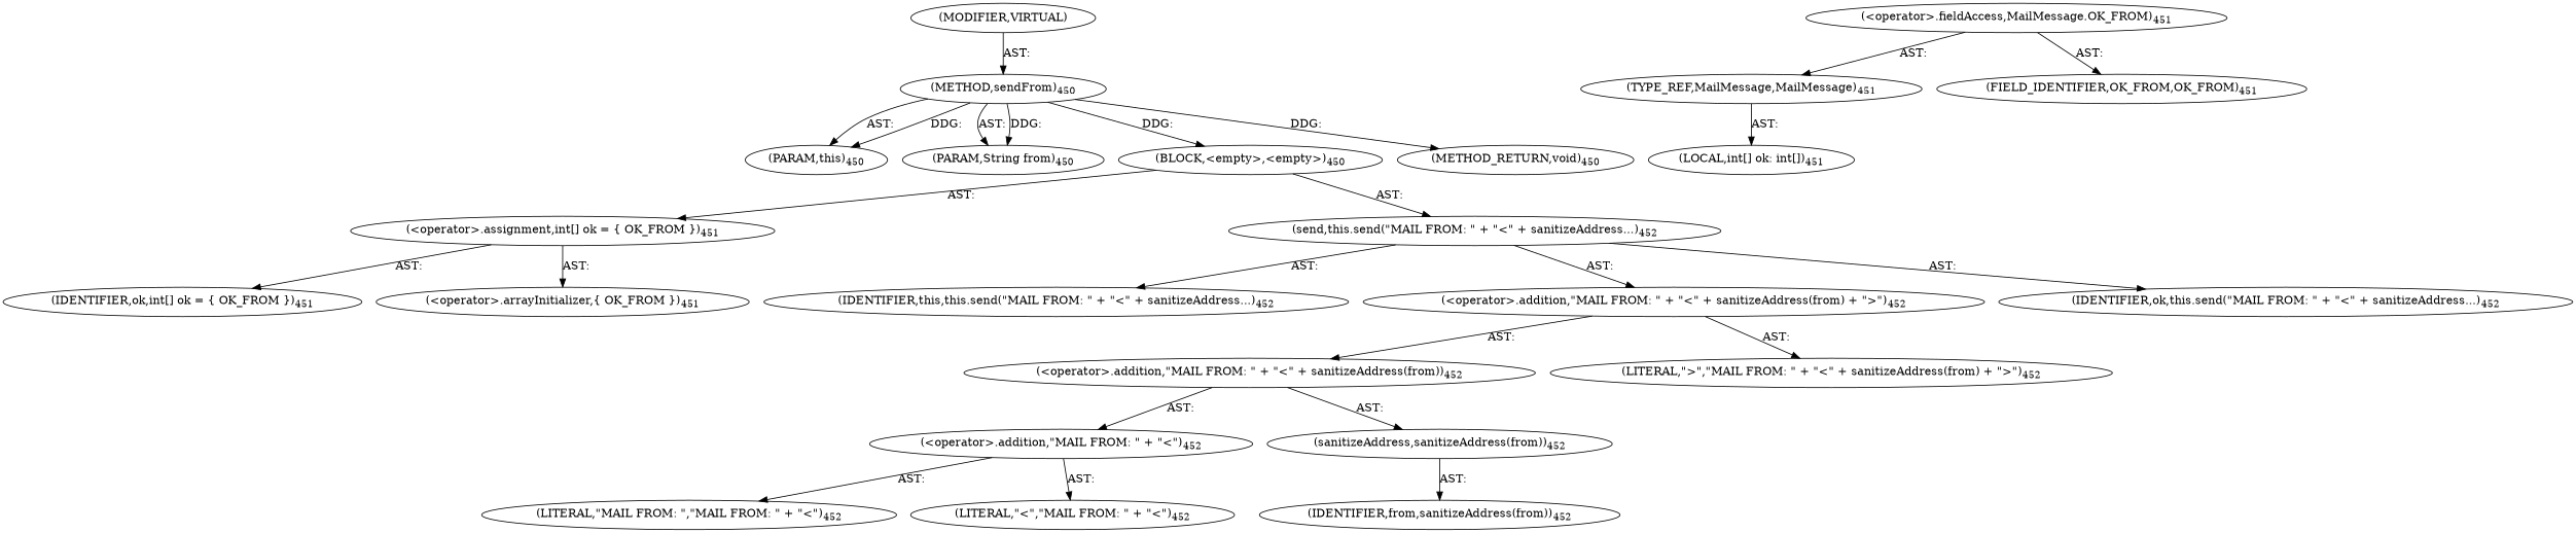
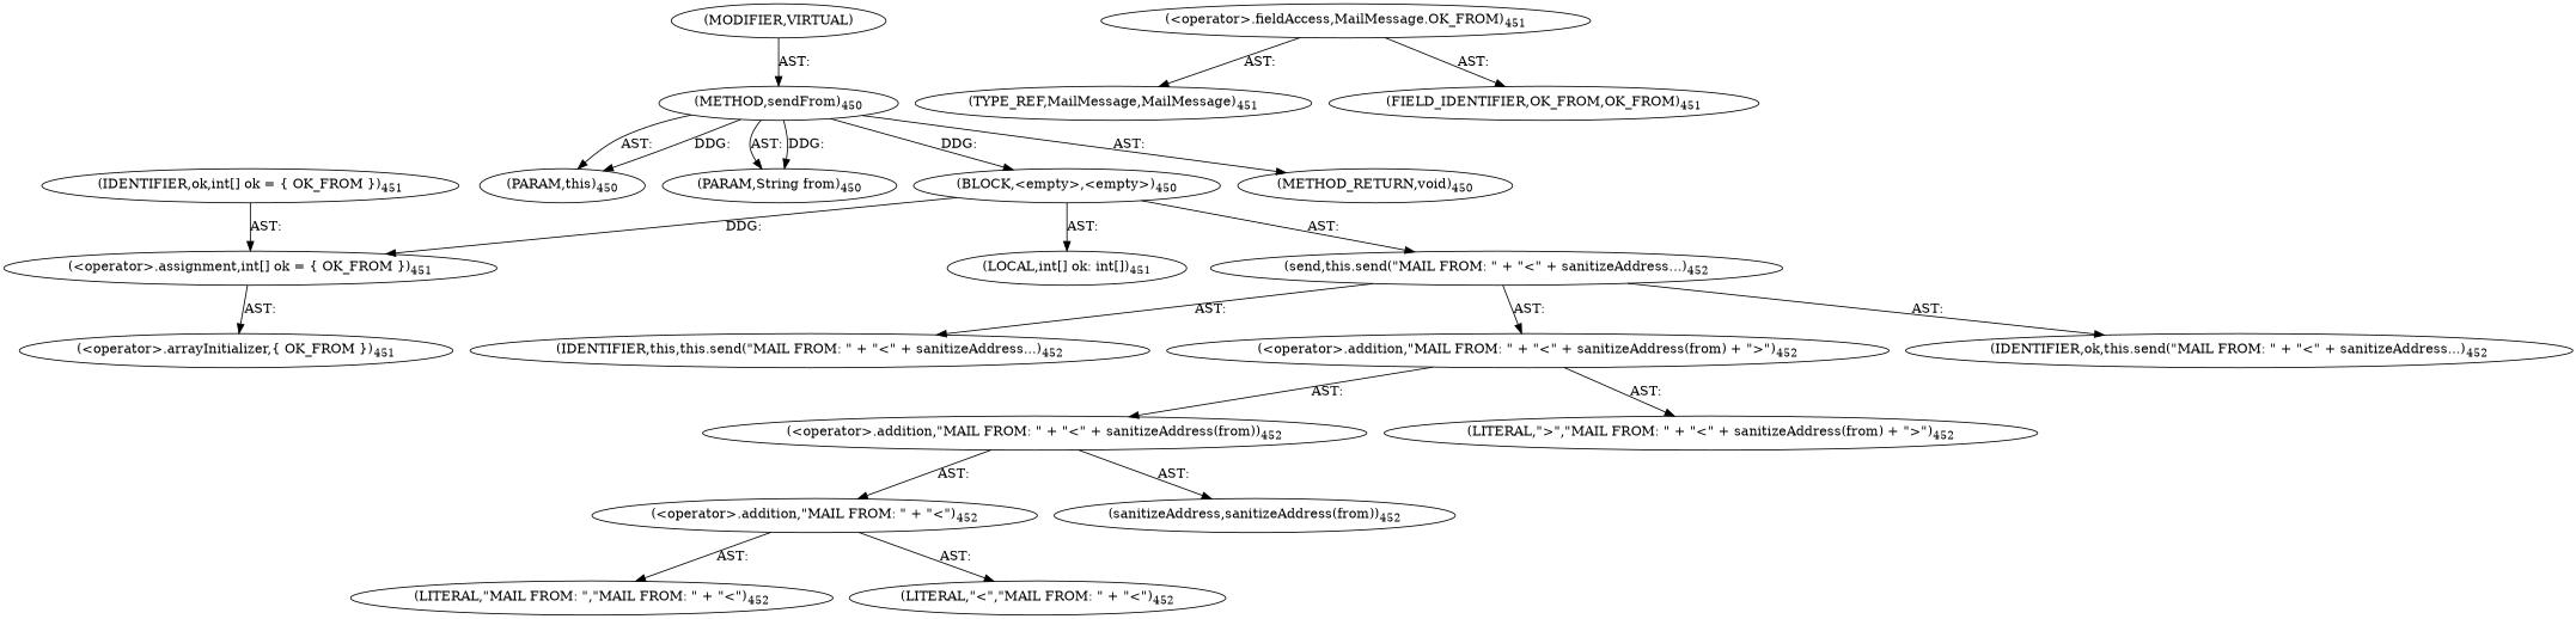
  digraph {
    fontname="DejaVu Serif"
    node [fontname="DejaVu Serif"]
    edge [fontname="DejaVu Serif"]
    n1 [label=<(METHOD,sendFrom)<SUB>450</SUB>>]
    n2 [label=<(PARAM,this)<SUB>450</SUB>>]
    n3 [label=<(PARAM,String from)<SUB>450</SUB>>]
    n4 [label=<(BLOCK,&lt;empty&gt;,&lt;empty&gt;)<SUB>450</SUB>>]
    n5 [label=<(METHOD_RETURN,void)<SUB>450</SUB>>]
    n6 [label=<(LOCAL,int[] ok: int[])<SUB>451</SUB>>]
    n7 [label=<(&lt;operator&gt;.assignment,int[] ok = { OK_FROM })<SUB>451</SUB>>]
    n8 [label=<(send,this.send(&quot;MAIL FROM: &quot; + &quot;&lt;&quot; + sanitizeAddress...)<SUB>452</SUB>>]
    n9 [label=<(MODIFIER,VIRTUAL)>]
    n10 [label=<(IDENTIFIER,ok,int[] ok = { OK_FROM })<SUB>451</SUB>>]
    n11 [label=<(&lt;operator&gt;.arrayInitializer,{ OK_FROM })<SUB>451</SUB>>]
    n12 [label=<(IDENTIFIER,this,this.send(&quot;MAIL FROM: &quot; + &quot;&lt;&quot; + sanitizeAddress...)<SUB>452</SUB>>]
    n13 [label=<(&lt;operator&gt;.addition,&quot;MAIL FROM: &quot; + &quot;&lt;&quot; + sanitizeAddress(from) + &quot;&gt;&quot;)<SUB>452</SUB>>]
    n14 [label=<(IDENTIFIER,ok,this.send(&quot;MAIL FROM: &quot; + &quot;&lt;&quot; + sanitizeAddress...)<SUB>452</SUB>>]
    n15 [label=<(&lt;operator&gt;.fieldAccess,MailMessage.OK_FROM)<SUB>451</SUB>>]
    n16 [label=<(TYPE_REF,MailMessage,MailMessage)<SUB>451</SUB>>]
    n17 [label=<(FIELD_IDENTIFIER,OK_FROM,OK_FROM)<SUB>451</SUB>>]
    n18 [label=<(&lt;operator&gt;.addition,&quot;MAIL FROM: &quot; + &quot;&lt;&quot; + sanitizeAddress(from))<SUB>452</SUB>>]
    n19 [label=<(LITERAL,&quot;&gt;&quot;,&quot;MAIL FROM: &quot; + &quot;&lt;&quot; + sanitizeAddress(from) + &quot;&gt;&quot;)<SUB>452</SUB>>]
    n20 [label=<(&lt;operator&gt;.addition,&quot;MAIL FROM: &quot; + &quot;&lt;&quot;)<SUB>452</SUB>>]
    n21 [label=<(sanitizeAddress,sanitizeAddress(from))<SUB>452</SUB>>]
    n22 [label=<(LITERAL,&quot;MAIL FROM: &quot;,&quot;MAIL FROM: &quot; + &quot;&lt;&quot;)<SUB>452</SUB>>]
    n23 [label=<(LITERAL,&quot;&lt;&quot;,&quot;MAIL FROM: &quot; + &quot;&lt;&quot;)<SUB>452</SUB>>]
-   n24 [label=<(IDENTIFIER,from,sanitizeAddress(from))<SUB>452</SUB>>]
    n1 -> n2 [label="AST: "]
    n1 -> n2 [label="DDG: "]
    n1 -> n3 [label="AST: "]
    n1 -> n3 [label="DDG: "]
    n1 -> n4 [label="DDG: "]
-   n1 -> n5 [label="DDG: "]
-   n16 -> n6 [label="AST: "]
-   n4 -> n7 [label="AST: "]
+   n1 -> n5 [label="AST: "]
+   n4 -> n6 [label="AST: "]
+   n4 -> n7 [label="DDG: "]
    n4 -> n8 [label="AST: "]
-   n7 -> n10 [label="AST: "]
+   n10 -> n7 [label="AST: "]
    n7 -> n11 [label="AST: "]
    n8 -> n12 [label="AST: "]
    n8 -> n13 [label="AST: "]
    n8 -> n14 [label="AST: "]
    n9 -> n1 [label="AST: "]
    n13 -> n18 [label="AST: "]
    n13 -> n19 [label="AST: "]
    n15 -> n16 [label="AST: "]
    n15 -> n17 [label="AST: "]
    n18 -> n20 [label="AST: "]
    n18 -> n21 [label="AST: "]
    n20 -> n22 [label="AST: "]
    n20 -> n23 [label="AST: "]
-   n21 -> n24 [label="AST: "]
  }
